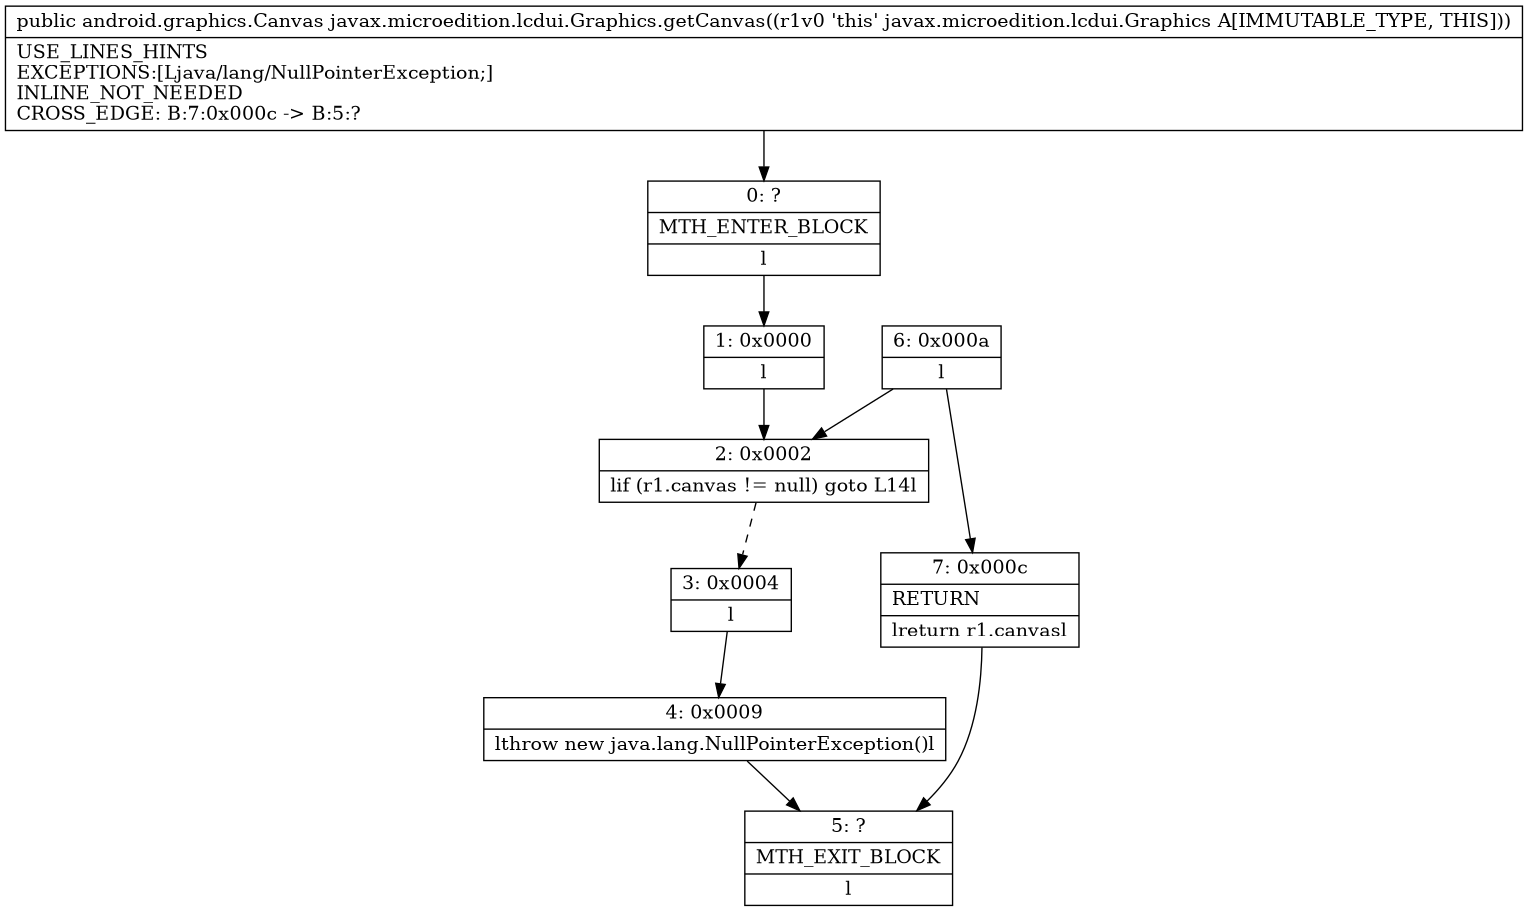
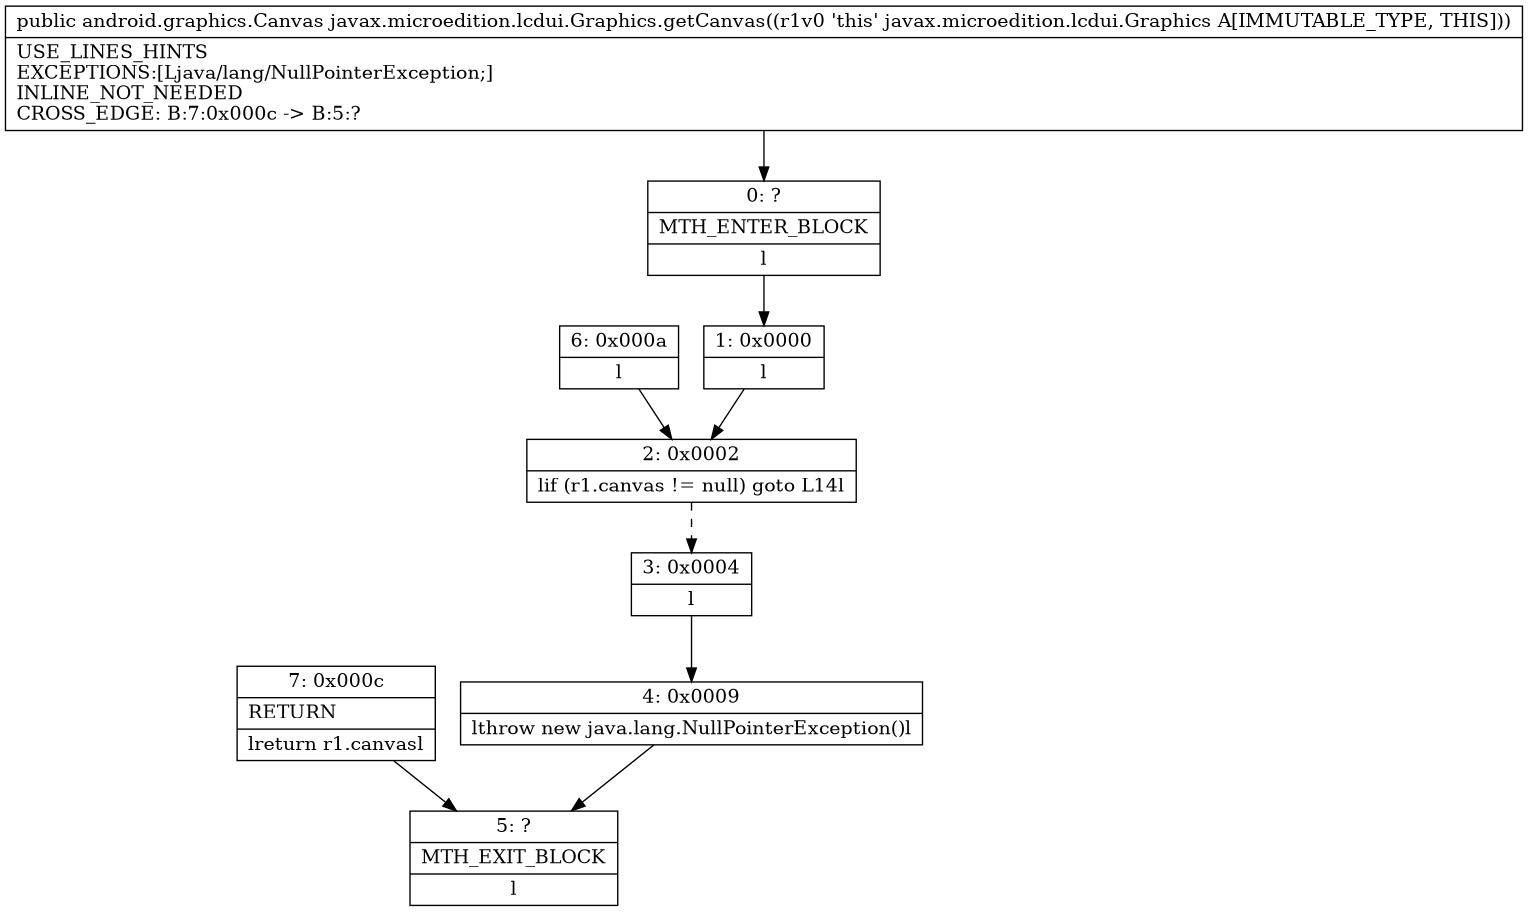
  digraph {
    node [shape=record]
    n1 [label="{0\:\ ?|MTH_ENTER_BLOCK\l|l}"]
    n2 [label="{1\:\ 0x0000|l}"]
    n3 [label="{2\:\ 0x0002|lif (r1.canvas != null) goto L14l}"]
    n4 [label="{3\:\ 0x0004|l}"]
    n5 [label="{4\:\ 0x0009|lthrow new java.lang.NullPointerException()l}"]
    n6 [label="{6\:\ 0x000a|l}"]
    n7 [label="{7\:\ 0x000c|RETURN\l|lreturn r1.canvasl}"]
    n8 [label="{5\:\ ?|MTH_EXIT_BLOCK\l|l}"]
    n9 [label="{public android.graphics.Canvas javax.microedition.lcdui.Graphics.getCanvas((r1v0 'this' javax.microedition.lcdui.Graphics A[IMMUTABLE_TYPE, THIS]))  | USE_LINES_HINTS\lEXCEPTIONS:[Ljava\/lang\/NullPointerException;]\lINLINE_NOT_NEEDED\lCROSS_EDGE: B:7:0x000c \-\> B:5:?\l}"]
    n1 -> n2
    n2 -> n3
    n3 -> n4 [style=dashed]
    n4 -> n5
    n5 -> n8
    n6 -> n3
-   n6 -> n7
    n7 -> n8
    n9 -> n1
  }
